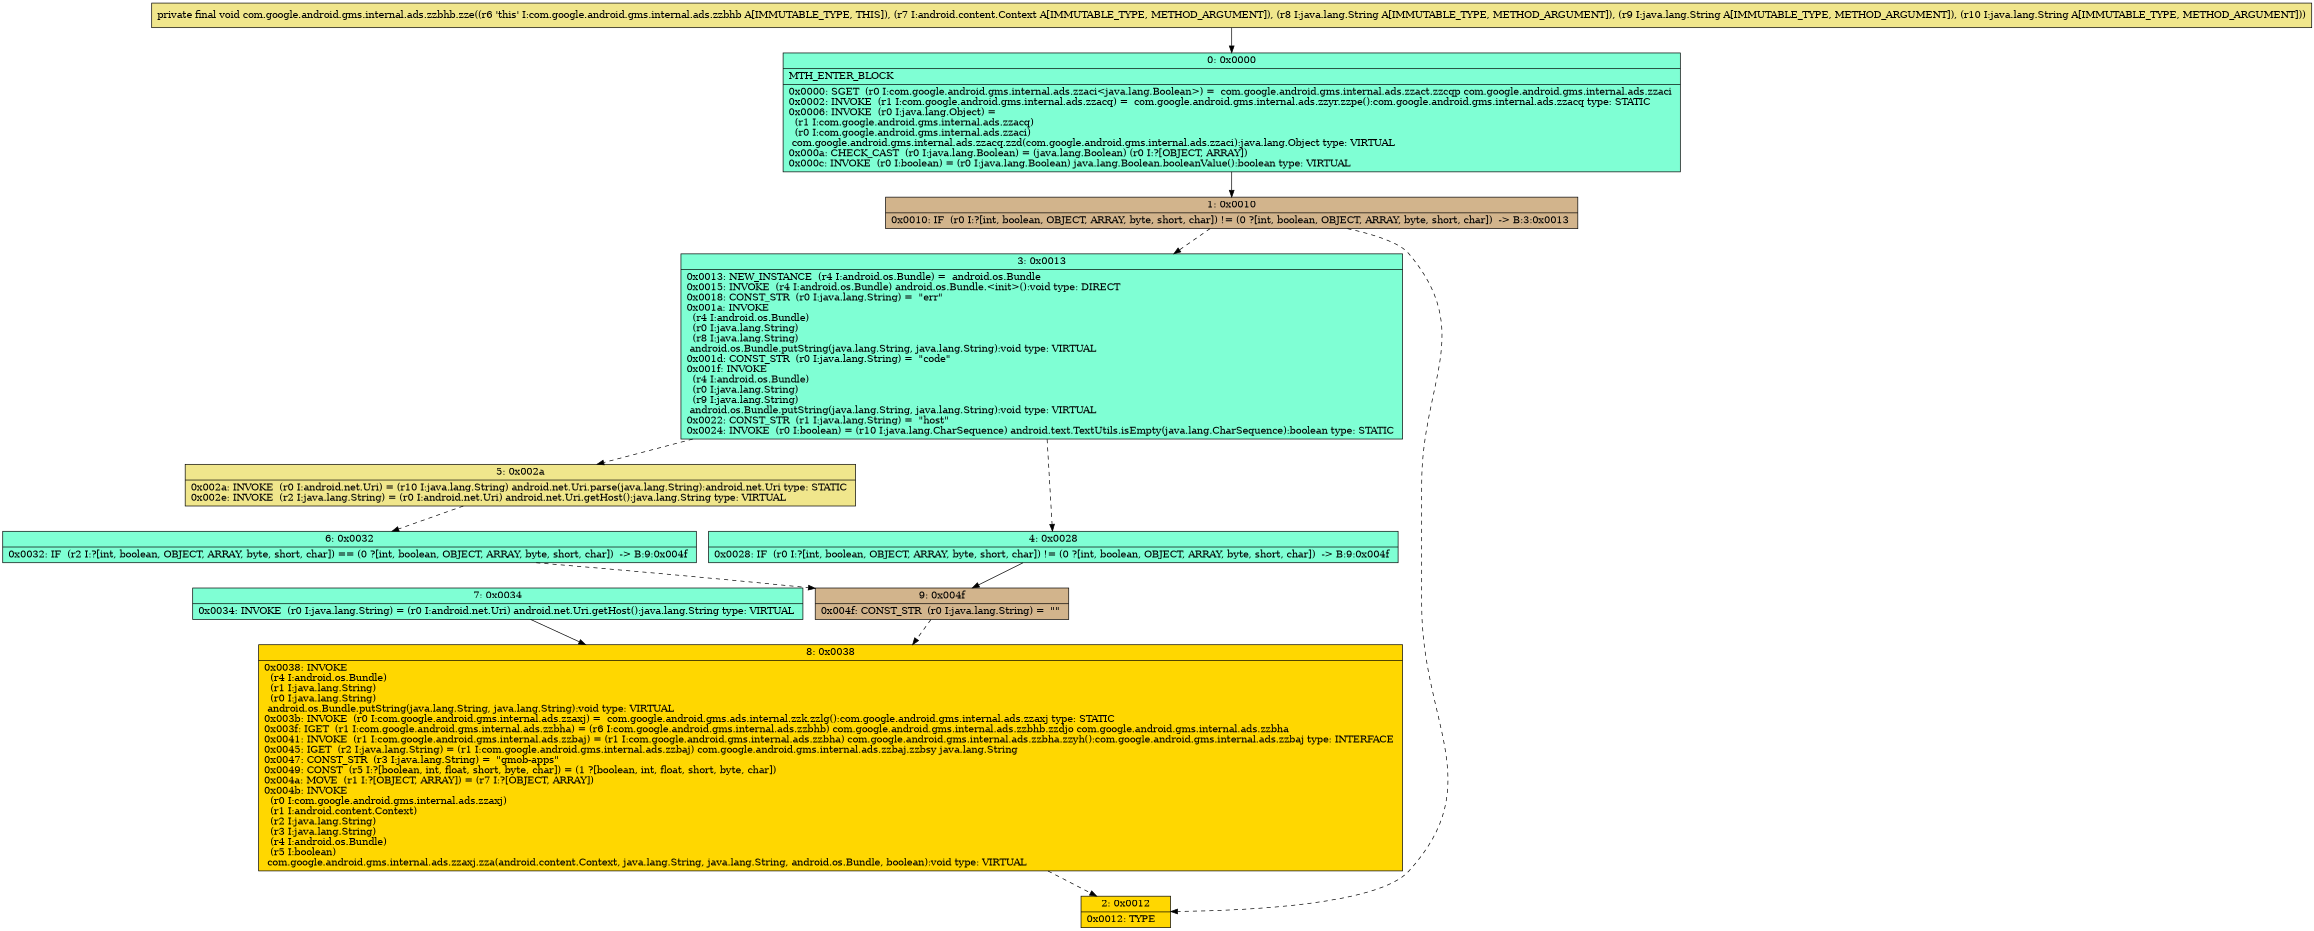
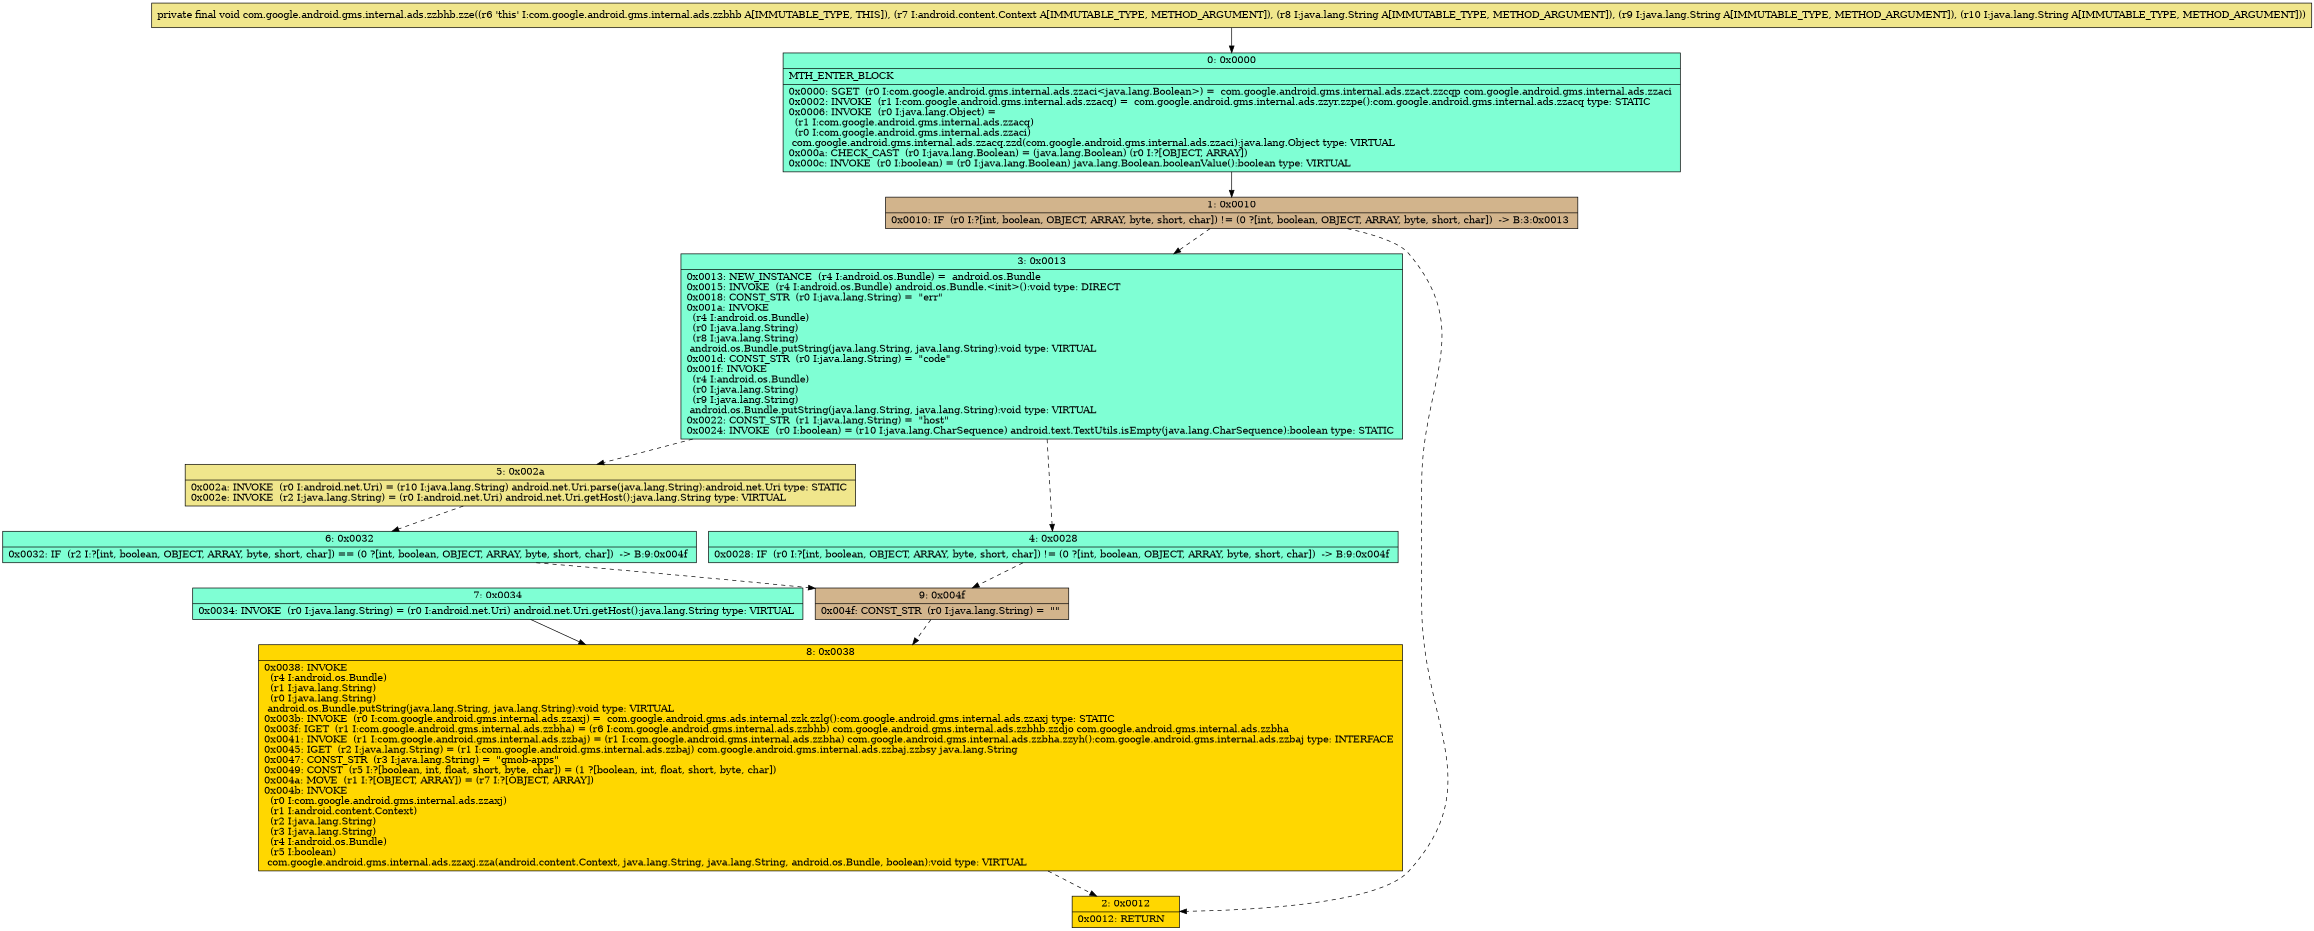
  digraph {
    node [fillcolor=aquamarine shape=record style=filled]
    edge [style=dashed]
    n1 [label="{0\:\ 0x0000|MTH_ENTER_BLOCK\l|0x0000: SGET  (r0 I:com.google.android.gms.internal.ads.zzaci\<java.lang.Boolean\>) =  com.google.android.gms.internal.ads.zzact.zzcqp com.google.android.gms.internal.ads.zzaci \l0x0002: INVOKE  (r1 I:com.google.android.gms.internal.ads.zzacq) =  com.google.android.gms.internal.ads.zzyr.zzpe():com.google.android.gms.internal.ads.zzacq type: STATIC \l0x0006: INVOKE  (r0 I:java.lang.Object) = \l  (r1 I:com.google.android.gms.internal.ads.zzacq)\l  (r0 I:com.google.android.gms.internal.ads.zzaci)\l com.google.android.gms.internal.ads.zzacq.zzd(com.google.android.gms.internal.ads.zzaci):java.lang.Object type: VIRTUAL \l0x000a: CHECK_CAST  (r0 I:java.lang.Boolean) = (java.lang.Boolean) (r0 I:?[OBJECT, ARRAY]) \l0x000c: INVOKE  (r0 I:boolean) = (r0 I:java.lang.Boolean) java.lang.Boolean.booleanValue():boolean type: VIRTUAL \l}"]
    n2 [fillcolor=tan label="{1\:\ 0x0010|0x0010: IF  (r0 I:?[int, boolean, OBJECT, ARRAY, byte, short, char]) != (0 ?[int, boolean, OBJECT, ARRAY, byte, short, char])  \-\> B:3:0x0013 \l}"]
-   n3 [fillcolor=gold label="{2\:\ 0x0012|0x0012: TYPE   \l}"]
+   n3 [fillcolor=gold label="{2\:\ 0x0012|0x0012: RETURN   \l}"]
    n4 [label="{3\:\ 0x0013|0x0013: NEW_INSTANCE  (r4 I:android.os.Bundle) =  android.os.Bundle \l0x0015: INVOKE  (r4 I:android.os.Bundle) android.os.Bundle.\<init\>():void type: DIRECT \l0x0018: CONST_STR  (r0 I:java.lang.String) =  \"err\" \l0x001a: INVOKE  \l  (r4 I:android.os.Bundle)\l  (r0 I:java.lang.String)\l  (r8 I:java.lang.String)\l android.os.Bundle.putString(java.lang.String, java.lang.String):void type: VIRTUAL \l0x001d: CONST_STR  (r0 I:java.lang.String) =  \"code\" \l0x001f: INVOKE  \l  (r4 I:android.os.Bundle)\l  (r0 I:java.lang.String)\l  (r9 I:java.lang.String)\l android.os.Bundle.putString(java.lang.String, java.lang.String):void type: VIRTUAL \l0x0022: CONST_STR  (r1 I:java.lang.String) =  \"host\" \l0x0024: INVOKE  (r0 I:boolean) = (r10 I:java.lang.CharSequence) android.text.TextUtils.isEmpty(java.lang.CharSequence):boolean type: STATIC \l}"]
    n5 [label="{4\:\ 0x0028|0x0028: IF  (r0 I:?[int, boolean, OBJECT, ARRAY, byte, short, char]) != (0 ?[int, boolean, OBJECT, ARRAY, byte, short, char])  \-\> B:9:0x004f \l}"]
    n6 [fillcolor=khaki label="{5\:\ 0x002a|0x002a: INVOKE  (r0 I:android.net.Uri) = (r10 I:java.lang.String) android.net.Uri.parse(java.lang.String):android.net.Uri type: STATIC \l0x002e: INVOKE  (r2 I:java.lang.String) = (r0 I:android.net.Uri) android.net.Uri.getHost():java.lang.String type: VIRTUAL \l}"]
    n7 [fillcolor=tan label="{9\:\ 0x004f|0x004f: CONST_STR  (r0 I:java.lang.String) =  \"\" \l}"]
    n8 [label="{6\:\ 0x0032|0x0032: IF  (r2 I:?[int, boolean, OBJECT, ARRAY, byte, short, char]) == (0 ?[int, boolean, OBJECT, ARRAY, byte, short, char])  \-\> B:9:0x004f \l}"]
    n9 [fillcolor=gold label="{8\:\ 0x0038|0x0038: INVOKE  \l  (r4 I:android.os.Bundle)\l  (r1 I:java.lang.String)\l  (r0 I:java.lang.String)\l android.os.Bundle.putString(java.lang.String, java.lang.String):void type: VIRTUAL \l0x003b: INVOKE  (r0 I:com.google.android.gms.internal.ads.zzaxj) =  com.google.android.gms.ads.internal.zzk.zzlg():com.google.android.gms.internal.ads.zzaxj type: STATIC \l0x003f: IGET  (r1 I:com.google.android.gms.internal.ads.zzbha) = (r6 I:com.google.android.gms.internal.ads.zzbhb) com.google.android.gms.internal.ads.zzbhb.zzdjo com.google.android.gms.internal.ads.zzbha \l0x0041: INVOKE  (r1 I:com.google.android.gms.internal.ads.zzbaj) = (r1 I:com.google.android.gms.internal.ads.zzbha) com.google.android.gms.internal.ads.zzbha.zzyh():com.google.android.gms.internal.ads.zzbaj type: INTERFACE \l0x0045: IGET  (r2 I:java.lang.String) = (r1 I:com.google.android.gms.internal.ads.zzbaj) com.google.android.gms.internal.ads.zzbaj.zzbsy java.lang.String \l0x0047: CONST_STR  (r3 I:java.lang.String) =  \"gmob\-apps\" \l0x0049: CONST  (r5 I:?[boolean, int, float, short, byte, char]) = (1 ?[boolean, int, float, short, byte, char]) \l0x004a: MOVE  (r1 I:?[OBJECT, ARRAY]) = (r7 I:?[OBJECT, ARRAY]) \l0x004b: INVOKE  \l  (r0 I:com.google.android.gms.internal.ads.zzaxj)\l  (r1 I:android.content.Context)\l  (r2 I:java.lang.String)\l  (r3 I:java.lang.String)\l  (r4 I:android.os.Bundle)\l  (r5 I:boolean)\l com.google.android.gms.internal.ads.zzaxj.zza(android.content.Context, java.lang.String, java.lang.String, android.os.Bundle, boolean):void type: VIRTUAL \l}"]
    n10 [label="{7\:\ 0x0034|0x0034: INVOKE  (r0 I:java.lang.String) = (r0 I:android.net.Uri) android.net.Uri.getHost():java.lang.String type: VIRTUAL \l}"]
    n11 [fillcolor=khaki label="{private final void com.google.android.gms.internal.ads.zzbhb.zze((r6 'this' I:com.google.android.gms.internal.ads.zzbhb A[IMMUTABLE_TYPE, THIS]), (r7 I:android.content.Context A[IMMUTABLE_TYPE, METHOD_ARGUMENT]), (r8 I:java.lang.String A[IMMUTABLE_TYPE, METHOD_ARGUMENT]), (r9 I:java.lang.String A[IMMUTABLE_TYPE, METHOD_ARGUMENT]), (r10 I:java.lang.String A[IMMUTABLE_TYPE, METHOD_ARGUMENT])) }"]
    n1 -> n2 [style=solid]
    n2 -> n3
    n2 -> n4
    n4 -> n5
    n4 -> n6
-   n5 -> n7 [style=solid]
+   n5 -> n7
    n6 -> n8
    n7 -> n9
    n8 -> n7
    n9 -> n3
    n10 -> n9 [style=solid]
    n11 -> n1 [style=solid]
  }
